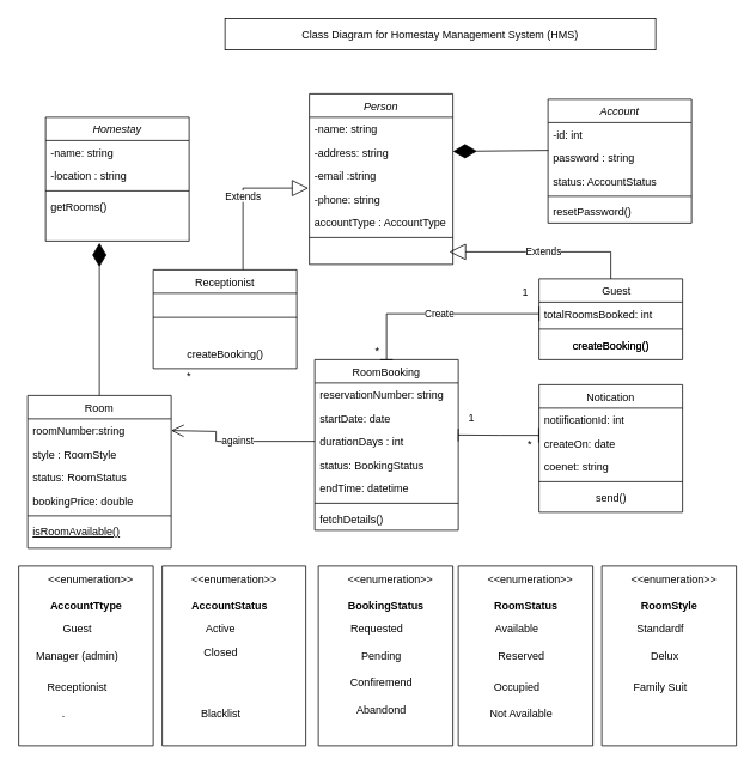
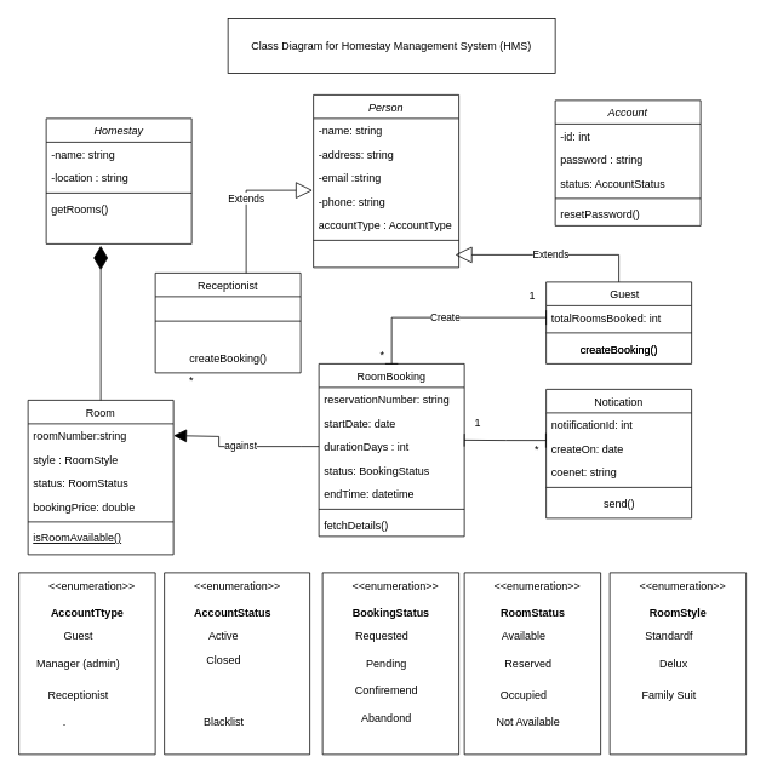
  <mxCell id="0" />
  <mxCell id="1" parent="0" />
  <mxCell id="2" value="Person" style="swimlane;fontStyle=2;align=center;verticalAlign=top;childLayout=stackLayout;horizontal=1;startSize=26;horizontalStack=0;resizeParent=1;resizeLast=0;collapsible=1;marginBottom=0;rounded=0;shadow=0;strokeWidth=1;" parent="1" vertex="1"><mxGeometry x="344" y="104" width="160" height="190" as="geometry"><mxRectangle x="230" y="140" width="160" height="26" as="alternateBounds" /></mxGeometry></mxCell>
  <mxCell id="3" value="-name: string" style="text;align=left;verticalAlign=top;spacingLeft=4;spacingRight=4;overflow=hidden;rotatable=0;points=[[0,0.5],[1,0.5]];portConstraint=eastwest;rounded=0;shadow=0;html=0;" parent="2" vertex="1"><mxGeometry y="26" width="160" height="26" as="geometry" /></mxCell>
  <mxCell id="4" value="-address: string" style="text;align=left;verticalAlign=top;spacingLeft=4;spacingRight=4;overflow=hidden;rotatable=0;points=[[0,0.5],[1,0.5]];portConstraint=eastwest;rounded=0;shadow=0;html=0;" parent="2" vertex="1"><mxGeometry y="52" width="160" height="26" as="geometry" /></mxCell>
  <mxCell id="5" value="-email :string" style="text;align=left;verticalAlign=top;spacingLeft=4;spacingRight=4;overflow=hidden;rotatable=0;points=[[0,0.5],[1,0.5]];portConstraint=eastwest;rounded=0;shadow=0;html=0;" vertex="1" parent="2"><mxGeometry y="78" width="160" height="26" as="geometry" /></mxCell>
  <mxCell id="6" value="-phone: string" style="text;align=left;verticalAlign=top;spacingLeft=4;spacingRight=4;overflow=hidden;rotatable=0;points=[[0,0.5],[1,0.5]];portConstraint=eastwest;rounded=0;shadow=0;html=0;" vertex="1" parent="2"><mxGeometry y="104" width="160" height="26" as="geometry" /></mxCell>
  <mxCell id="7" value="accountType : AccountType" style="text;align=left;verticalAlign=top;spacingLeft=4;spacingRight=4;overflow=hidden;rotatable=0;points=[[0,0.5],[1,0.5]];portConstraint=eastwest;rounded=0;shadow=0;html=0;" vertex="1" parent="2"><mxGeometry y="130" width="160" height="26" as="geometry" /></mxCell>
  <mxCell id="8" value="" style="line;html=1;strokeWidth=1;align=left;verticalAlign=middle;spacingTop=-1;spacingLeft=3;spacingRight=3;rotatable=0;labelPosition=right;points=[];portConstraint=eastwest;" parent="2" vertex="1"><mxGeometry y="156" width="160" height="8" as="geometry" /></mxCell>
  <mxCell id="9" value="Room" style="swimlane;fontStyle=0;align=center;verticalAlign=top;childLayout=stackLayout;horizontal=1;startSize=26;horizontalStack=0;resizeParent=1;resizeLast=0;collapsible=1;marginBottom=0;rounded=0;shadow=0;strokeWidth=1;" parent="1" vertex="1"><mxGeometry x="30" y="440" width="160" height="170" as="geometry"><mxRectangle x="130" y="380" width="160" height="26" as="alternateBounds" /></mxGeometry></mxCell>
  <mxCell id="10" value="roomNumber:string" style="text;align=left;verticalAlign=top;spacingLeft=4;spacingRight=4;overflow=hidden;rotatable=0;points=[[0,0.5],[1,0.5]];portConstraint=eastwest;" parent="9" vertex="1"><mxGeometry y="26" width="160" height="26" as="geometry" /></mxCell>
  <mxCell id="11" value="style : RoomStyle" style="text;align=left;verticalAlign=top;spacingLeft=4;spacingRight=4;overflow=hidden;rotatable=0;points=[[0,0.5],[1,0.5]];portConstraint=eastwest;rounded=0;shadow=0;html=0;" parent="9" vertex="1"><mxGeometry y="52" width="160" height="26" as="geometry" /></mxCell>
  <mxCell id="12" value="status: RoomStatus" style="text;align=left;verticalAlign=top;spacingLeft=4;spacingRight=4;overflow=hidden;rotatable=0;points=[[0,0.5],[1,0.5]];portConstraint=eastwest;rounded=0;shadow=0;html=0;" vertex="1" parent="9"><mxGeometry y="78" width="160" height="26" as="geometry" /></mxCell>
  <mxCell id="13" value="bookingPrice: double" style="text;align=left;verticalAlign=top;spacingLeft=4;spacingRight=4;overflow=hidden;rotatable=0;points=[[0,0.5],[1,0.5]];portConstraint=eastwest;rounded=0;shadow=0;html=0;" vertex="1" parent="9"><mxGeometry y="104" width="160" height="26" as="geometry" /></mxCell>
  <mxCell id="14" value="" style="line;html=1;strokeWidth=1;align=left;verticalAlign=middle;spacingTop=-1;spacingLeft=3;spacingRight=3;rotatable=0;labelPosition=right;points=[];portConstraint=eastwest;" parent="9" vertex="1"><mxGeometry y="130" width="160" height="8" as="geometry" /></mxCell>
  <mxCell id="15" value="isRoomAvailable()" style="text;align=left;verticalAlign=top;spacingLeft=4;spacingRight=4;overflow=hidden;rotatable=0;points=[[0,0.5],[1,0.5]];portConstraint=eastwest;fontStyle=4" parent="9" vertex="1"><mxGeometry y="138" width="160" height="26" as="geometry" /></mxCell>
  <mxCell id="16" value="Notication" style="swimlane;fontStyle=0;align=center;verticalAlign=top;childLayout=stackLayout;horizontal=1;startSize=26;horizontalStack=0;resizeParent=1;resizeLast=0;collapsible=1;marginBottom=0;rounded=0;shadow=0;strokeWidth=1;" parent="1" vertex="1"><mxGeometry x="600" y="428" width="160" height="142" as="geometry"><mxRectangle x="340" y="380" width="170" height="26" as="alternateBounds" /></mxGeometry></mxCell>
  <mxCell id="17" value="notiificationId: int" style="text;align=left;verticalAlign=top;spacingLeft=4;spacingRight=4;overflow=hidden;rotatable=0;points=[[0,0.5],[1,0.5]];portConstraint=eastwest;" parent="16" vertex="1"><mxGeometry y="26" width="160" height="26" as="geometry" /></mxCell>
  <mxCell id="18" value="createOn: date" style="text;align=left;verticalAlign=top;spacingLeft=4;spacingRight=4;overflow=hidden;rotatable=0;points=[[0,0.5],[1,0.5]];portConstraint=eastwest;" vertex="1" parent="16"><mxGeometry y="52" width="160" height="26" as="geometry" /></mxCell>
  <mxCell id="19" value="coenet: string" style="text;align=left;verticalAlign=top;spacingLeft=4;spacingRight=4;overflow=hidden;rotatable=0;points=[[0,0.5],[1,0.5]];portConstraint=eastwest;" vertex="1" parent="16"><mxGeometry y="78" width="160" height="26" as="geometry" /></mxCell>
  <mxCell id="20" value="" style="line;html=1;strokeWidth=1;align=left;verticalAlign=middle;spacingTop=-1;spacingLeft=3;spacingRight=3;rotatable=0;labelPosition=right;points=[];portConstraint=eastwest;" parent="16" vertex="1"><mxGeometry y="104" width="160" height="8" as="geometry" /></mxCell>
  <mxCell id="21" value="send()" style="text;html=1;align=center;verticalAlign=middle;resizable=0;points=[];autosize=1;strokeColor=none;fillColor=none;" vertex="1" parent="16"><mxGeometry y="112" width="160" height="30" as="geometry" /></mxCell>
  <mxCell id="22" value="RoomBooking" style="swimlane;fontStyle=0;align=center;verticalAlign=top;childLayout=stackLayout;horizontal=1;startSize=26;horizontalStack=0;resizeParent=1;resizeLast=0;collapsible=1;marginBottom=0;rounded=0;shadow=0;strokeWidth=1;" parent="1" vertex="1"><mxGeometry x="350" y="400" width="160" height="190" as="geometry"><mxRectangle x="550" y="140" width="160" height="26" as="alternateBounds" /></mxGeometry></mxCell>
  <mxCell id="23" value="reservationNumber: string" style="text;align=left;verticalAlign=top;spacingLeft=4;spacingRight=4;overflow=hidden;rotatable=0;points=[[0,0.5],[1,0.5]];portConstraint=eastwest;" parent="22" vertex="1"><mxGeometry y="26" width="160" height="26" as="geometry" /></mxCell>
  <mxCell id="24" value="startDate: date" style="text;align=left;verticalAlign=top;spacingLeft=4;spacingRight=4;overflow=hidden;rotatable=0;points=[[0,0.5],[1,0.5]];portConstraint=eastwest;rounded=0;shadow=0;html=0;" parent="22" vertex="1"><mxGeometry y="52" width="160" height="26" as="geometry" /></mxCell>
  <mxCell id="25" value="durationDays : int" style="text;align=left;verticalAlign=top;spacingLeft=4;spacingRight=4;overflow=hidden;rotatable=0;points=[[0,0.5],[1,0.5]];portConstraint=eastwest;rounded=0;shadow=0;html=0;" parent="22" vertex="1"><mxGeometry y="78" width="160" height="26" as="geometry" /></mxCell>
  <mxCell id="26" value="status: BookingStatus" style="text;align=left;verticalAlign=top;spacingLeft=4;spacingRight=4;overflow=hidden;rotatable=0;points=[[0,0.5],[1,0.5]];portConstraint=eastwest;rounded=0;shadow=0;html=0;" parent="22" vertex="1"><mxGeometry y="104" width="160" height="26" as="geometry" /></mxCell>
  <mxCell id="27" value="endTime: datetime" style="text;align=left;verticalAlign=top;spacingLeft=4;spacingRight=4;overflow=hidden;rotatable=0;points=[[0,0.5],[1,0.5]];portConstraint=eastwest;rounded=0;shadow=0;html=0;" parent="22" vertex="1"><mxGeometry y="130" width="160" height="26" as="geometry" /></mxCell>
  <mxCell id="28" value="" style="line;html=1;strokeWidth=1;align=left;verticalAlign=middle;spacingTop=-1;spacingLeft=3;spacingRight=3;rotatable=0;labelPosition=right;points=[];portConstraint=eastwest;" parent="22" vertex="1"><mxGeometry y="156" width="160" height="8" as="geometry" /></mxCell>
  <mxCell id="29" value="fetchDetails()" style="text;align=left;verticalAlign=top;spacingLeft=4;spacingRight=4;overflow=hidden;rotatable=0;points=[[0,0.5],[1,0.5]];portConstraint=eastwest;" parent="22" vertex="1"><mxGeometry y="164" width="160" height="26" as="geometry" /></mxCell>
- <mxCell id="30" value="Class Diagram for Homestay Management System (HMS)" style="rounded=0;whiteSpace=wrap;html=1;" vertex="1" parent="1"><mxGeometry x="250" y="20" width="480" height="35" as="geometry" /></mxCell>
+ <mxCell id="30" value="Class Diagram for Homestay Management System (HMS)" style="rounded=0;whiteSpace=wrap;html=1;" vertex="1" parent="1"><mxGeometry x="250" y="20" width="360" height="60" as="geometry" /></mxCell>
  <mxCell id="31" value="Homestay" style="swimlane;fontStyle=2;align=center;verticalAlign=top;childLayout=stackLayout;horizontal=1;startSize=26;horizontalStack=0;resizeParent=1;resizeLast=0;collapsible=1;marginBottom=0;rounded=0;shadow=0;strokeWidth=1;" vertex="1" parent="1"><mxGeometry x="50" y="130" width="160" height="138" as="geometry"><mxRectangle x="230" y="140" width="160" height="26" as="alternateBounds" /></mxGeometry></mxCell>
  <mxCell id="32" value="-name: string" style="text;align=left;verticalAlign=top;spacingLeft=4;spacingRight=4;overflow=hidden;rotatable=0;points=[[0,0.5],[1,0.5]];portConstraint=eastwest;rounded=0;shadow=0;html=0;" vertex="1" parent="31"><mxGeometry y="26" width="160" height="26" as="geometry" /></mxCell>
  <mxCell id="33" value="-location : string" style="text;align=left;verticalAlign=top;spacingLeft=4;spacingRight=4;overflow=hidden;rotatable=0;points=[[0,0.5],[1,0.5]];portConstraint=eastwest;rounded=0;shadow=0;html=0;" vertex="1" parent="31"><mxGeometry y="52" width="160" height="26" as="geometry" /></mxCell>
  <mxCell id="34" value="" style="line;html=1;strokeWidth=1;align=left;verticalAlign=middle;spacingTop=-1;spacingLeft=3;spacingRight=3;rotatable=0;labelPosition=right;points=[];portConstraint=eastwest;" vertex="1" parent="31"><mxGeometry y="78" width="160" height="8" as="geometry" /></mxCell>
  <mxCell id="35" value="getRooms()" style="text;align=left;verticalAlign=top;spacingLeft=4;spacingRight=4;overflow=hidden;rotatable=0;points=[[0,0.5],[1,0.5]];portConstraint=eastwest;" vertex="1" parent="31"><mxGeometry y="86" width="160" height="26" as="geometry" /></mxCell>
  <mxCell id="36" value="Account" style="swimlane;fontStyle=2;align=center;verticalAlign=top;childLayout=stackLayout;horizontal=1;startSize=26;horizontalStack=0;resizeParent=1;resizeLast=0;collapsible=1;marginBottom=0;rounded=0;shadow=0;strokeWidth=1;" vertex="1" parent="1"><mxGeometry x="610" y="110" width="160" height="138" as="geometry"><mxRectangle x="230" y="140" width="160" height="26" as="alternateBounds" /></mxGeometry></mxCell>
  <mxCell id="37" value="-id: int" style="text;align=left;verticalAlign=top;spacingLeft=4;spacingRight=4;overflow=hidden;rotatable=0;points=[[0,0.5],[1,0.5]];portConstraint=eastwest;rounded=0;shadow=0;html=0;" vertex="1" parent="36"><mxGeometry y="26" width="160" height="26" as="geometry" /></mxCell>
  <mxCell id="38" value="password : string&#10;" style="text;align=left;verticalAlign=top;spacingLeft=4;spacingRight=4;overflow=hidden;rotatable=0;points=[[0,0.5],[1,0.5]];portConstraint=eastwest;rounded=0;shadow=0;html=0;" vertex="1" parent="36"><mxGeometry y="52" width="160" height="26" as="geometry" /></mxCell>
  <mxCell id="39" value="status: AccountStatus" style="text;align=left;verticalAlign=top;spacingLeft=4;spacingRight=4;overflow=hidden;rotatable=0;points=[[0,0.5],[1,0.5]];portConstraint=eastwest;rounded=0;shadow=0;html=0;" vertex="1" parent="36"><mxGeometry y="78" width="160" height="26" as="geometry" /></mxCell>
  <mxCell id="40" value="" style="line;html=1;strokeWidth=1;align=left;verticalAlign=middle;spacingTop=-1;spacingLeft=3;spacingRight=3;rotatable=0;labelPosition=right;points=[];portConstraint=eastwest;" vertex="1" parent="36"><mxGeometry y="104" width="160" height="8" as="geometry" /></mxCell>
  <mxCell id="41" value="resetPassword()" style="text;align=left;verticalAlign=top;spacingLeft=4;spacingRight=4;overflow=hidden;rotatable=0;points=[[0,0.5],[1,0.5]];portConstraint=eastwest;" vertex="1" parent="36"><mxGeometry y="112" width="160" height="26" as="geometry" /></mxCell>
  <mxCell id="42" value="    Guest" style="swimlane;fontStyle=0;align=center;verticalAlign=top;childLayout=stackLayout;horizontal=1;startSize=26;horizontalStack=0;resizeParent=1;resizeLast=0;collapsible=1;marginBottom=0;rounded=0;shadow=0;strokeWidth=1;" vertex="1" parent="1"><mxGeometry x="600" y="310" width="160" height="90" as="geometry"><mxRectangle x="340" y="380" width="170" height="26" as="alternateBounds" /></mxGeometry></mxCell>
  <mxCell id="43" value="totalRoomsBooked: int" style="text;align=left;verticalAlign=top;spacingLeft=4;spacingRight=4;overflow=hidden;rotatable=0;points=[[0,0.5],[1,0.5]];portConstraint=eastwest;" vertex="1" parent="42"><mxGeometry y="26" width="160" height="26" as="geometry" /></mxCell>
  <mxCell id="44" value="" style="line;html=1;strokeWidth=1;align=left;verticalAlign=middle;spacingTop=-1;spacingLeft=3;spacingRight=3;rotatable=0;labelPosition=right;points=[];portConstraint=eastwest;" vertex="1" parent="42"><mxGeometry y="52" width="160" height="8" as="geometry" /></mxCell>
  <mxCell id="45" value="createBooking()" style="text;html=1;align=center;verticalAlign=middle;resizable=0;points=[];autosize=1;strokeColor=none;fillColor=none;" vertex="1" parent="42"><mxGeometry y="60" width="160" height="30" as="geometry" /></mxCell>
- <mxCell id="46" value="" style="endArrow=diamondThin;endFill=1;endSize=24;html=1;rounded=0;exitX=0.002;exitY=0.192;exitDx=0;exitDy=0;exitPerimeter=0;" edge="1" parent="1" source="38" target="4"><mxGeometry width="160" relative="1" as="geometry"><mxPoint x="360" y="290" as="sourcePoint" /><mxPoint x="520" y="290" as="targetPoint" /></mxGeometry></mxCell>
  <mxCell id="47" value="" style="swimlane;startSize=0;" vertex="1" parent="1"><mxGeometry x="20" y="630" width="150" height="200" as="geometry"><mxRectangle x="60" y="610" width="50" height="40" as="alternateBounds" /></mxGeometry></mxCell>
  <mxCell id="48" value="&amp;lt;&amp;lt;enumeration&amp;gt;&amp;gt;" style="text;html=1;align=center;verticalAlign=middle;resizable=0;points=[];autosize=1;strokeColor=none;fillColor=none;" vertex="1" parent="47"><mxGeometry x="20" width="120" height="30" as="geometry" /></mxCell>
  <mxCell id="49" value="Guest" style="text;html=1;align=center;verticalAlign=middle;resizable=0;points=[];autosize=1;strokeColor=none;fillColor=none;" vertex="1" parent="47"><mxGeometry x="35" y="55" width="60" height="30" as="geometry" /></mxCell>
  <mxCell id="50" value="Manager (admin)" style="text;html=1;align=center;verticalAlign=middle;resizable=0;points=[];autosize=1;strokeColor=none;fillColor=none;" vertex="1" parent="47"><mxGeometry x="10" y="85" width="110" height="30" as="geometry" /></mxCell>
  <mxCell id="51" value="Receptionist" style="text;html=1;align=center;verticalAlign=middle;resizable=0;points=[];autosize=1;strokeColor=none;fillColor=none;" vertex="1" parent="47"><mxGeometry x="20" y="120" width="90" height="30" as="geometry" /></mxCell>
  <mxCell id="52" value="." style="text;html=1;align=center;verticalAlign=middle;resizable=0;points=[];autosize=1;strokeColor=none;fillColor=none;" vertex="1" parent="47"><mxGeometry x="35" y="150" width="30" height="30" as="geometry" /></mxCell>
  <mxCell id="53" value="&lt;b&gt;AccountTtype&lt;/b&gt;" style="text;html=1;align=center;verticalAlign=middle;resizable=0;points=[];autosize=1;strokeColor=none;fillColor=none;" vertex="1" parent="47"><mxGeometry x="25" y="30" width="100" height="30" as="geometry" /></mxCell>
  <mxCell id="54" value="" style="swimlane;startSize=0;" vertex="1" parent="1"><mxGeometry x="670" y="630" width="150" height="200" as="geometry"><mxRectangle x="60" y="610" width="50" height="40" as="alternateBounds" /></mxGeometry></mxCell>
  <mxCell id="55" value="&amp;lt;&amp;lt;enumeration&amp;gt;&amp;gt;" style="text;html=1;align=center;verticalAlign=middle;resizable=0;points=[];autosize=1;strokeColor=none;fillColor=none;" vertex="1" parent="54"><mxGeometry x="20" width="120" height="30" as="geometry" /></mxCell>
  <mxCell id="56" value="Standardf" style="text;html=1;align=center;verticalAlign=middle;resizable=0;points=[];autosize=1;strokeColor=none;fillColor=none;" vertex="1" parent="54"><mxGeometry x="25" y="55" width="80" height="30" as="geometry" /></mxCell>
  <mxCell id="57" value="Delux" style="text;html=1;align=center;verticalAlign=middle;resizable=0;points=[];autosize=1;strokeColor=none;fillColor=none;" vertex="1" parent="54"><mxGeometry x="45" y="85" width="50" height="30" as="geometry" /></mxCell>
  <mxCell id="58" value="Family Suit" style="text;html=1;align=center;verticalAlign=middle;resizable=0;points=[];autosize=1;strokeColor=none;fillColor=none;" vertex="1" parent="54"><mxGeometry x="25" y="120" width="80" height="30" as="geometry" /></mxCell>
  <mxCell id="59" value="&lt;b&gt;RoomStyle&lt;/b&gt;" style="text;html=1;align=center;verticalAlign=middle;resizable=0;points=[];autosize=1;strokeColor=none;fillColor=none;" vertex="1" parent="54"><mxGeometry x="30" y="30" width="90" height="30" as="geometry" /></mxCell>
  <mxCell id="60" value="" style="swimlane;startSize=0;" vertex="1" parent="1"><mxGeometry x="510" y="630" width="150" height="200" as="geometry"><mxRectangle x="60" y="610" width="50" height="40" as="alternateBounds" /></mxGeometry></mxCell>
  <mxCell id="61" value="&amp;lt;&amp;lt;enumeration&amp;gt;&amp;gt;" style="text;html=1;align=center;verticalAlign=middle;resizable=0;points=[];autosize=1;strokeColor=none;fillColor=none;" vertex="1" parent="60"><mxGeometry x="20" width="120" height="30" as="geometry" /></mxCell>
  <mxCell id="62" value="Available" style="text;html=1;align=center;verticalAlign=middle;resizable=0;points=[];autosize=1;strokeColor=none;fillColor=none;" vertex="1" parent="60"><mxGeometry x="30" y="55" width="70" height="30" as="geometry" /></mxCell>
  <mxCell id="63" value="Reserved" style="text;html=1;align=center;verticalAlign=middle;resizable=0;points=[];autosize=1;strokeColor=none;fillColor=none;" vertex="1" parent="60"><mxGeometry x="35" y="85" width="70" height="30" as="geometry" /></mxCell>
  <mxCell id="64" value="Occupied" style="text;html=1;align=center;verticalAlign=middle;resizable=0;points=[];autosize=1;strokeColor=none;fillColor=none;" vertex="1" parent="60"><mxGeometry x="30" y="120" width="70" height="30" as="geometry" /></mxCell>
  <mxCell id="65" value="Not Available" style="text;html=1;align=center;verticalAlign=middle;resizable=0;points=[];autosize=1;strokeColor=none;fillColor=none;" vertex="1" parent="60"><mxGeometry x="25" y="150" width="90" height="30" as="geometry" /></mxCell>
  <mxCell id="66" value="&lt;b&gt;RoomStatus&lt;/b&gt;" style="text;html=1;align=center;verticalAlign=middle;resizable=0;points=[];autosize=1;strokeColor=none;fillColor=none;" vertex="1" parent="60"><mxGeometry x="30" y="30" width="90" height="30" as="geometry" /></mxCell>
  <mxCell id="67" value="" style="swimlane;startSize=0;" vertex="1" parent="1"><mxGeometry x="354" y="630" width="150" height="200" as="geometry"><mxRectangle x="60" y="610" width="50" height="40" as="alternateBounds" /></mxGeometry></mxCell>
  <mxCell id="68" value="&amp;lt;&amp;lt;enumeration&amp;gt;&amp;gt;" style="text;html=1;align=center;verticalAlign=middle;resizable=0;points=[];autosize=1;strokeColor=none;fillColor=none;" vertex="1" parent="67"><mxGeometry x="20" width="120" height="30" as="geometry" /></mxCell>
  <mxCell id="69" value="Requested" style="text;html=1;align=center;verticalAlign=middle;resizable=0;points=[];autosize=1;strokeColor=none;fillColor=none;" vertex="1" parent="67"><mxGeometry x="25" y="55" width="80" height="30" as="geometry" /></mxCell>
  <mxCell id="70" value="Pending" style="text;html=1;align=center;verticalAlign=middle;resizable=0;points=[];autosize=1;strokeColor=none;fillColor=none;" vertex="1" parent="67"><mxGeometry x="35" y="85" width="70" height="30" as="geometry" /></mxCell>
  <mxCell id="71" value="Confiremend" style="text;html=1;align=center;verticalAlign=middle;resizable=0;points=[];autosize=1;strokeColor=none;fillColor=none;" vertex="1" parent="67"><mxGeometry x="25" y="115" width="90" height="30" as="geometry" /></mxCell>
  <mxCell id="72" value="&lt;b&gt;BookingStatus&lt;/b&gt;" style="text;html=1;align=center;verticalAlign=middle;resizable=0;points=[];autosize=1;strokeColor=none;fillColor=none;" vertex="1" parent="67"><mxGeometry x="20" y="30" width="110" height="30" as="geometry" /></mxCell>
  <mxCell id="73" value="Abandond" style="text;html=1;align=center;verticalAlign=middle;resizable=0;points=[];autosize=1;strokeColor=none;fillColor=none;" vertex="1" parent="67"><mxGeometry x="30" y="145" width="80" height="30" as="geometry" /></mxCell>
  <mxCell id="74" value="" style="swimlane;startSize=0;" vertex="1" parent="1"><mxGeometry x="180" y="630" width="160" height="200" as="geometry"><mxRectangle x="60" y="610" width="50" height="40" as="alternateBounds" /></mxGeometry></mxCell>
  <mxCell id="75" value="&amp;lt;&amp;lt;enumeration&amp;gt;&amp;gt;" style="text;html=1;align=center;verticalAlign=middle;resizable=0;points=[];autosize=1;strokeColor=none;fillColor=none;" vertex="1" parent="74"><mxGeometry x="20" width="120" height="30" as="geometry" /></mxCell>
  <mxCell id="76" value="Active" style="text;html=1;align=center;verticalAlign=middle;resizable=0;points=[];autosize=1;strokeColor=none;fillColor=none;" vertex="1" parent="74"><mxGeometry x="35" y="55" width="60" height="30" as="geometry" /></mxCell>
  <mxCell id="77" value="Closed" style="text;html=1;align=center;verticalAlign=middle;resizable=0;points=[];autosize=1;strokeColor=none;fillColor=none;" vertex="1" parent="74"><mxGeometry x="35" y="82" width="60" height="30" as="geometry" /></mxCell>
  <mxCell id="78" value="Blacklist" style="text;html=1;align=center;verticalAlign=middle;resizable=0;points=[];autosize=1;strokeColor=none;fillColor=none;" vertex="1" parent="74"><mxGeometry x="30" y="150" width="70" height="30" as="geometry" /></mxCell>
  <mxCell id="79" value="&lt;b&gt;AccountStatus&lt;/b&gt;" style="text;html=1;align=center;verticalAlign=middle;resizable=0;points=[];autosize=1;strokeColor=none;fillColor=none;" vertex="1" parent="74"><mxGeometry x="20" y="30" width="110" height="30" as="geometry" /></mxCell>
  <mxCell id="80" value="Extends" style="endArrow=block;endSize=16;endFill=0;html=1;rounded=0;" edge="1" parent="1" source="42"><mxGeometry width="160" relative="1" as="geometry"><mxPoint x="360" y="420" as="sourcePoint" /><mxPoint x="500" y="280" as="targetPoint" /><Array as="points"><mxPoint x="680" y="280" /></Array></mxGeometry></mxCell>
  <mxCell id="81" value="" style="endArrow=diamondThin;endFill=1;endSize=24;html=1;rounded=0;exitX=0.5;exitY=0;exitDx=0;exitDy=0;" edge="1" parent="1" source="9"><mxGeometry width="160" relative="1" as="geometry"><mxPoint x="360" y="420" as="sourcePoint" /><mxPoint x="110" y="270" as="targetPoint" /></mxGeometry></mxCell>
  <mxCell id="82" value="Create" style="endArrow=baseDash;html=1;endSize=12;startArrow=baseDash;startSize=14;startFill=0;edgeStyle=orthogonalEdgeStyle;rounded=0;exitX=0;exitY=0.5;exitDx=0;exitDy=0;entryX=0.5;entryY=0;entryDx=0;entryDy=0;endFill=0;" edge="1" parent="1" source="43" target="22"><mxGeometry relative="1" as="geometry"><mxPoint x="360" y="500" as="sourcePoint" /><mxPoint x="520" y="500" as="targetPoint" /></mxGeometry></mxCell>
  <mxCell id="83" value="*" style="text;html=1;strokeColor=none;fillColor=none;align=center;verticalAlign=middle;whiteSpace=wrap;rounded=0;" vertex="1" parent="1"><mxGeometry x="390" y="380" width="60" height="20" as="geometry" /></mxCell>
  <mxCell id="84" value="1" style="text;html=1;strokeColor=none;fillColor=none;align=center;verticalAlign=middle;whiteSpace=wrap;rounded=0;" vertex="1" parent="1"><mxGeometry x="555" y="310" width="60" height="30" as="geometry" /></mxCell>
  <mxCell id="85" value="" style="endArrow=baseDash;html=1;endSize=12;startArrow=baseDash;startSize=14;startFill=0;edgeStyle=orthogonalEdgeStyle;rounded=0;exitX=-0.002;exitY=0.167;exitDx=0;exitDy=0;endFill=0;exitPerimeter=0;" edge="1" parent="1" source="18"><mxGeometry relative="1" as="geometry"><mxPoint x="680" y="473.5" as="sourcePoint" /><mxPoint x="510" y="484" as="targetPoint" /></mxGeometry></mxCell>
  <mxCell id="86" value="1" style="text;html=1;strokeColor=none;fillColor=none;align=center;verticalAlign=middle;whiteSpace=wrap;rounded=0;" vertex="1" parent="1"><mxGeometry x="495" y="450" width="60" height="30" as="geometry" /></mxCell>
  <mxCell id="87" value="*" style="text;html=1;strokeColor=none;fillColor=none;align=center;verticalAlign=middle;whiteSpace=wrap;rounded=0;" vertex="1" parent="1"><mxGeometry x="560" y="485" width="60" height="20" as="geometry" /></mxCell>
- <mxCell id="88" value="against" style="endArrow=open;endFill=1;endSize=12;html=1;rounded=0;exitX=0;exitY=0.5;exitDx=0;exitDy=0;entryX=1;entryY=0.5;entryDx=0;entryDy=0;" edge="1" parent="1" source="25" target="10"><mxGeometry width="160" relative="1" as="geometry"><mxPoint x="360" y="500" as="sourcePoint" /><mxPoint x="520" y="500" as="targetPoint" /><Array as="points"><mxPoint x="330" y="491" /><mxPoint x="240" y="491" /><mxPoint x="240" y="480" /></Array></mxGeometry></mxCell>
+ <mxCell id="88" value="against" style="endArrow=block;endFill=1;endSize=12;html=1;rounded=0;exitX=0;exitY=0.5;exitDx=0;exitDy=0;entryX=1;entryY=0.5;entryDx=0;entryDy=0;" edge="1" parent="1" source="25" target="10"><mxGeometry width="160" relative="1" as="geometry"><mxPoint x="360" y="500" as="sourcePoint" /><mxPoint x="520" y="500" as="targetPoint" /><Array as="points"><mxPoint x="330" y="491" /><mxPoint x="240" y="491" /><mxPoint x="240" y="480" /></Array></mxGeometry></mxCell>
  <mxCell id="89" value="*" style="text;html=1;strokeColor=none;fillColor=none;align=center;verticalAlign=middle;whiteSpace=wrap;rounded=0;" vertex="1" parent="1"><mxGeometry x="180" y="408" width="60" height="20" as="geometry" /></mxCell>
  <mxCell id="90" value="createBooking()" style="text;html=1;align=center;verticalAlign=middle;resizable=0;points=[];autosize=1;strokeColor=none;fillColor=none;" vertex="1" parent="1"><mxGeometry x="600" y="370" width="160" height="30" as="geometry" /></mxCell>
  <mxCell id="91" value="Receptionist" style="swimlane;fontStyle=0;align=center;verticalAlign=top;childLayout=stackLayout;horizontal=1;startSize=26;horizontalStack=0;resizeParent=1;resizeLast=0;collapsible=1;marginBottom=0;rounded=0;shadow=0;strokeWidth=1;" vertex="1" parent="1"><mxGeometry x="170" y="300" width="160" height="110" as="geometry"><mxRectangle x="340" y="380" width="170" height="26" as="alternateBounds" /></mxGeometry></mxCell>
  <mxCell id="92" value="" style="line;html=1;strokeWidth=1;align=left;verticalAlign=middle;spacingTop=-1;spacingLeft=3;spacingRight=3;rotatable=0;labelPosition=right;points=[];portConstraint=eastwest;" vertex="1" parent="91"><mxGeometry y="26" width="160" height="54" as="geometry" /></mxCell>
  <mxCell id="93" value="createBooking()" style="text;html=1;align=center;verticalAlign=middle;resizable=0;points=[];autosize=1;strokeColor=none;fillColor=none;" vertex="1" parent="91"><mxGeometry y="80" width="160" height="30" as="geometry" /></mxCell>
  <mxCell id="94" value="Extends" style="endArrow=block;endSize=16;endFill=0;html=1;rounded=0;entryX=-0.006;entryY=0.038;entryDx=0;entryDy=0;entryPerimeter=0;exitX=0.625;exitY=0;exitDx=0;exitDy=0;exitPerimeter=0;" edge="1" parent="1" source="91" target="6"><mxGeometry width="160" relative="1" as="geometry"><mxPoint x="420" y="268" as="sourcePoint" /><mxPoint x="240" y="238" as="targetPoint" /><Array as="points"><mxPoint x="270" y="209" /></Array></mxGeometry></mxCell>
